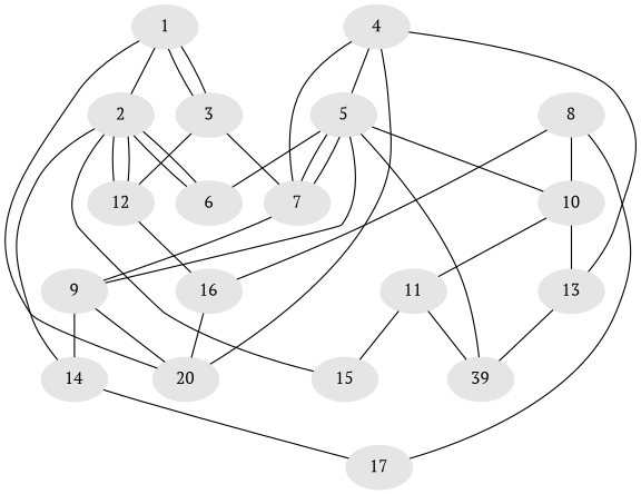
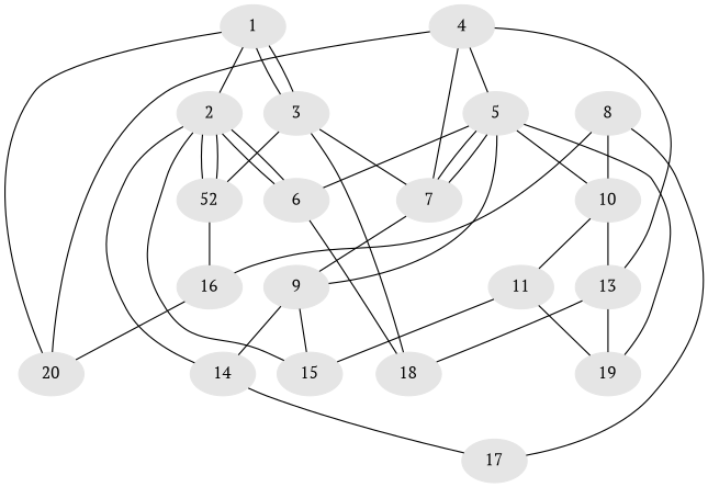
  graph {
    fontname="PT Serif"
    node [color=gray90 fontname="PT Serif" style=filled]
    edge [fontname="PT Serif"]
    1
    2
    3
    20
    6
-   12
+   12 [label=52]
    14
    15
    7
+   18
    16
    17
    9
    4
    5
    13
    10
-   19 [label=39]
+   19
    11
    8
    1 -- 2
    1 -- 3
    1 -- 3
    1 -- 20
    2 -- 6
    2 -- 6
    2 -- 12
    2 -- 12
    2 -- 14
    2 -- 15
    3 -- 12
    3 -- 7
+   3 -- 18
+   6 -- 18
    12 -- 16
    14 -- 17
    7 -- 9
    16 -- 20
-   9 -- 20
+   9 -- 15
    9 -- 14
    4 -- 20
    4 -- 7
    4 -- 5
    4 -- 13
    5 -- 6
    5 -- 7
    5 -- 7
    5 -- 9
    5 -- 10
    5 -- 19
+   13 -- 18
    13 -- 19
    10 -- 13
    10 -- 11
    11 -- 15
    11 -- 19
    8 -- 16
    8 -- 17
    8 -- 10
  }
